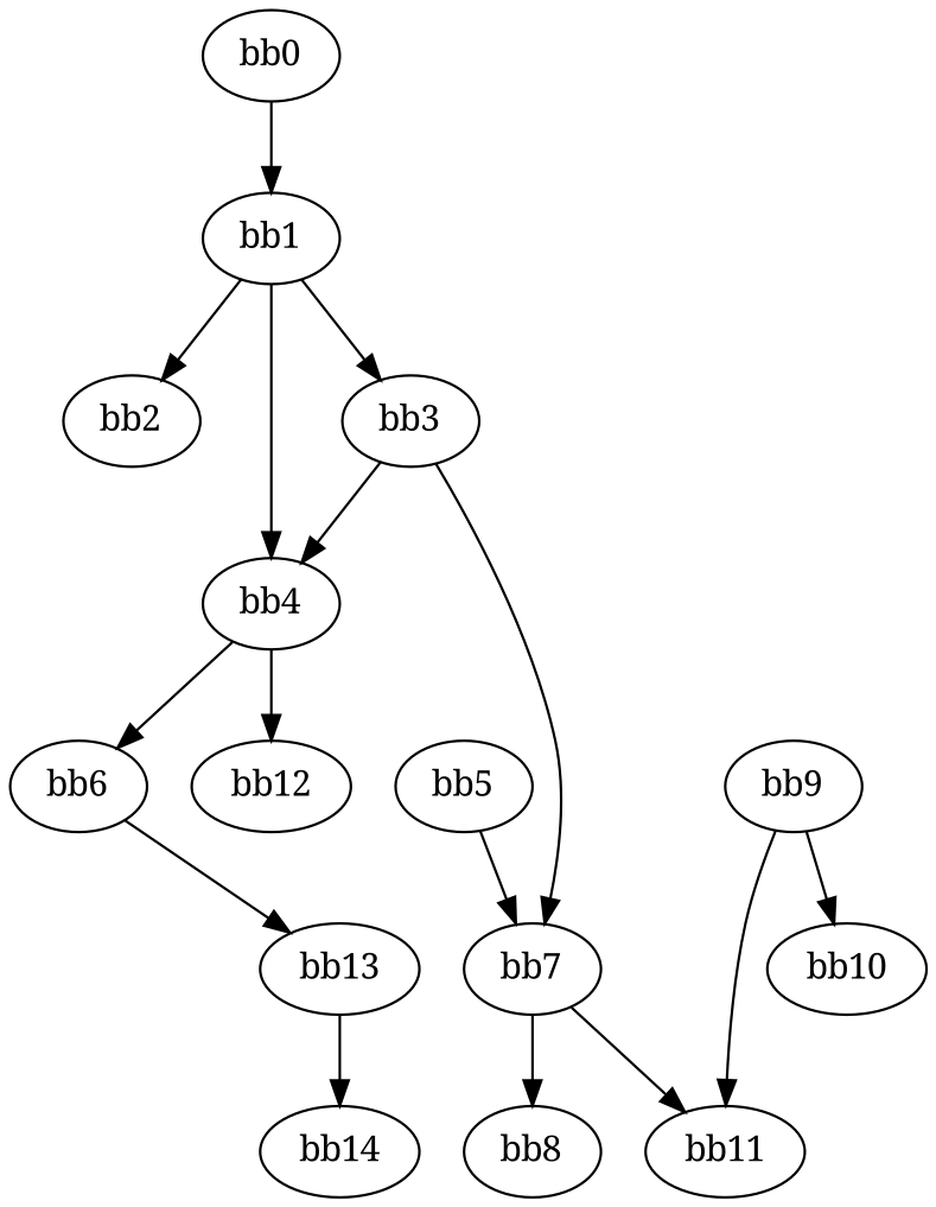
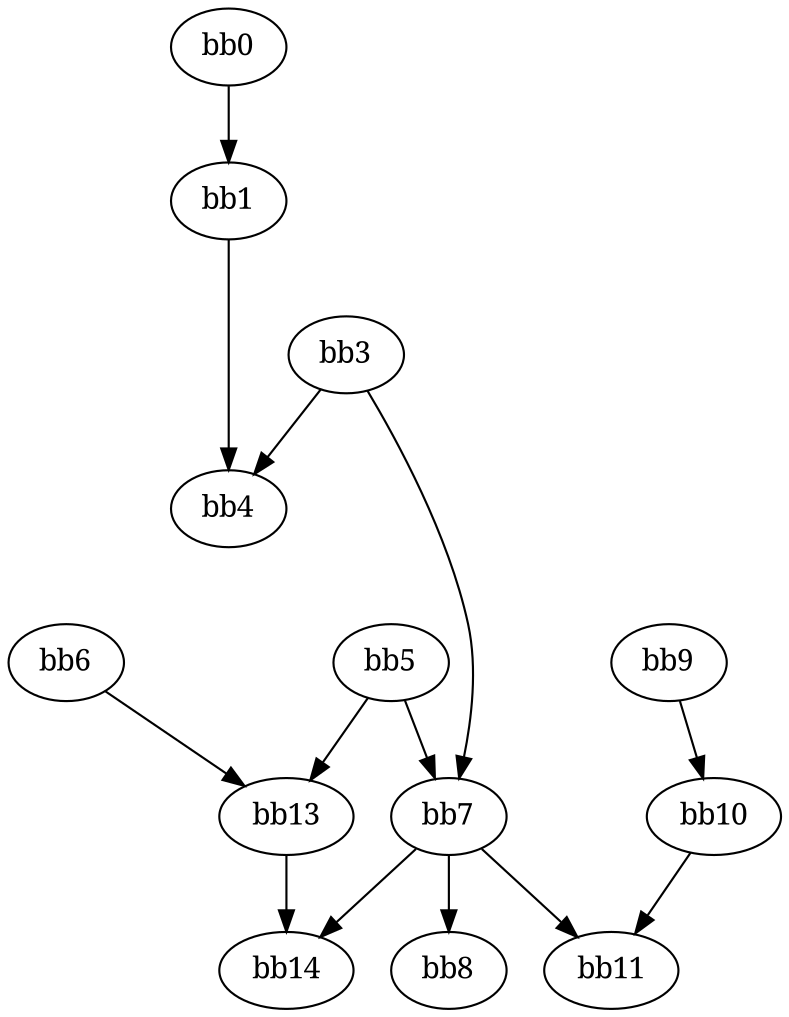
  digraph {
    fontname="Noto Serif"
    node [fontname="Noto Serif"]
    edge [fontname="Noto Serif"]
    n1 [label="bb0\l"]
    n2 [label="bb1\l"]
-   n3 [label="bb2\l"]
    n4 [label="bb3\l"]
    n5 [label="bb4\l"]
    n6 [label="bb14\l"]
    n7 [label="bb7\l"]
    n8 [label="bb6\l"]
-   n9 [label="bb12\l"]
    n10 [label="bb5\l"]
    n11 [label="bb13\l"]
    n12 [label="bb8\l"]
    n13 [label="bb11\l"]
    n14 [label="bb9\l"]
    n15 [label="bb10\l"]
    n1 -> n2
-   n2 -> n3
-   n2 -> n4
    n2 -> n5
    n4 -> n5
    n4 -> n7
-   n5 -> n8
-   n5 -> n9
+   n7 -> n6
    n7 -> n12
    n7 -> n13
    n8 -> n11
    n10 -> n7
+   n10 -> n11
    n11 -> n6
    n14 -> n15
-   n14 -> n13
+   n15 -> n13
  }
